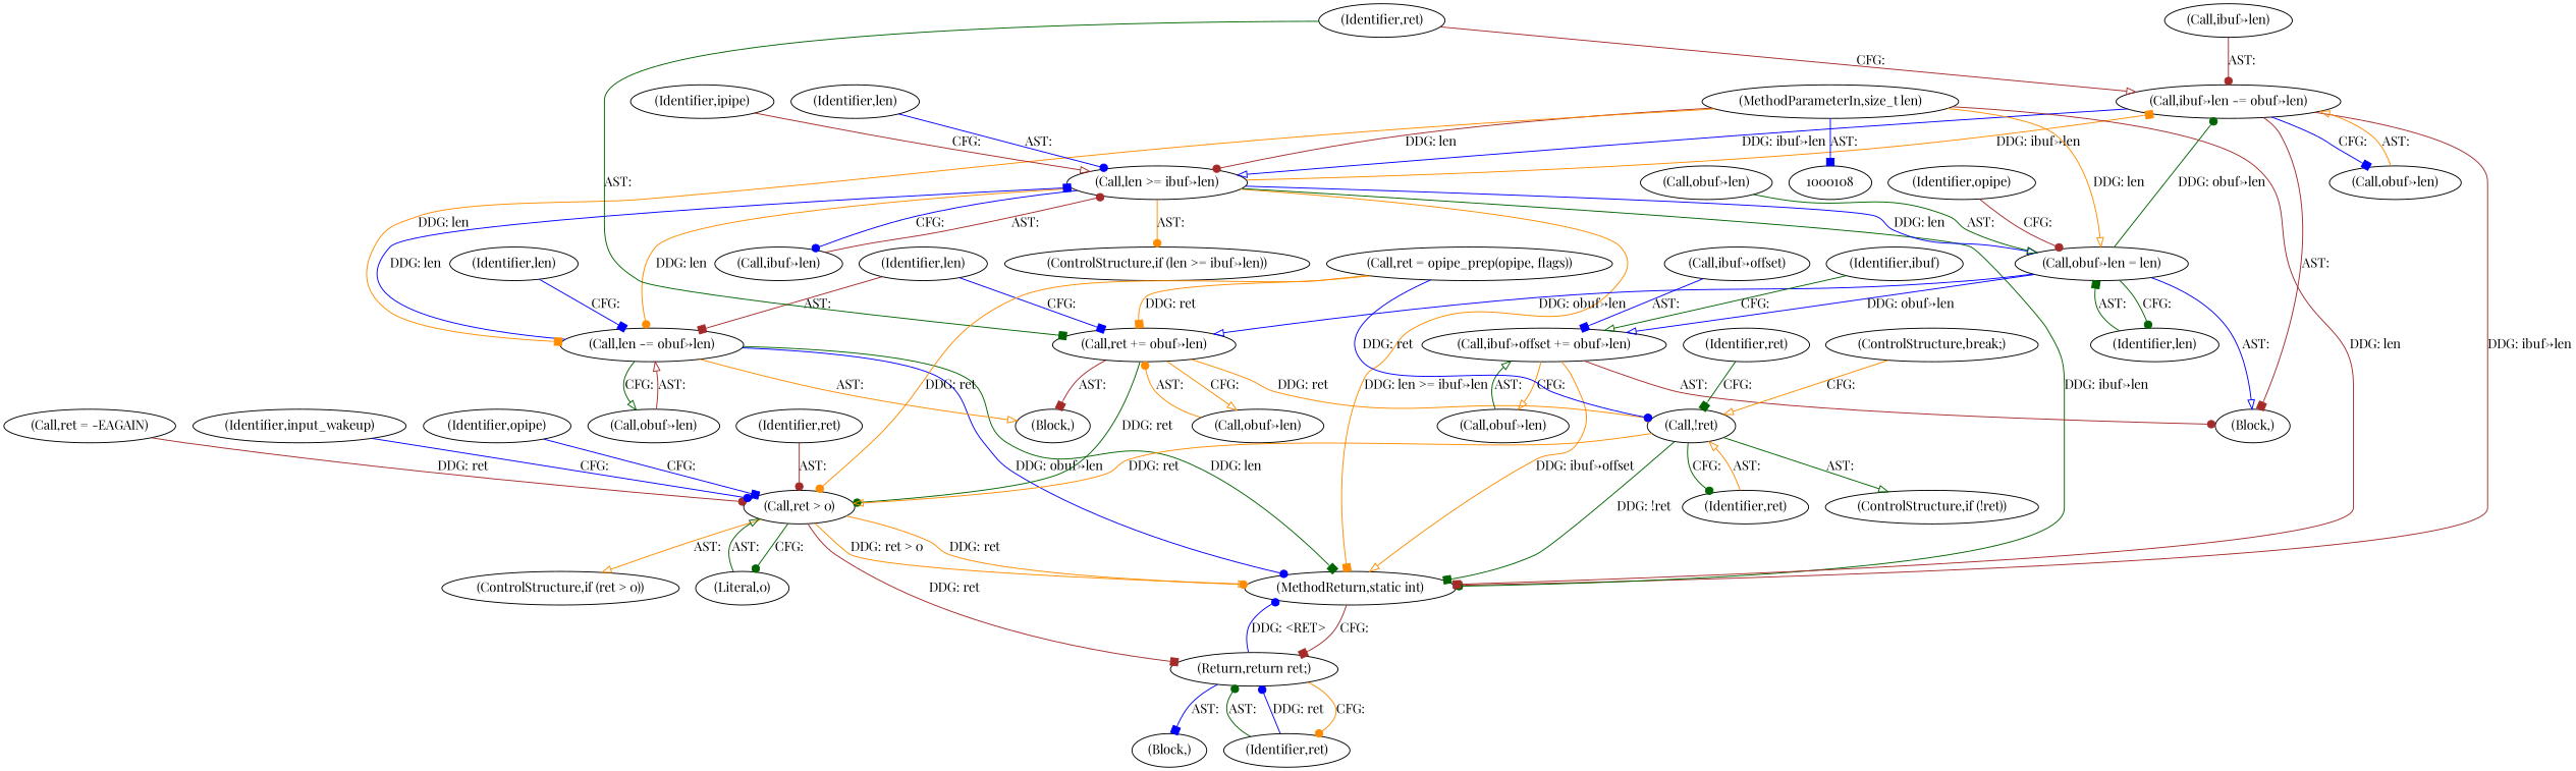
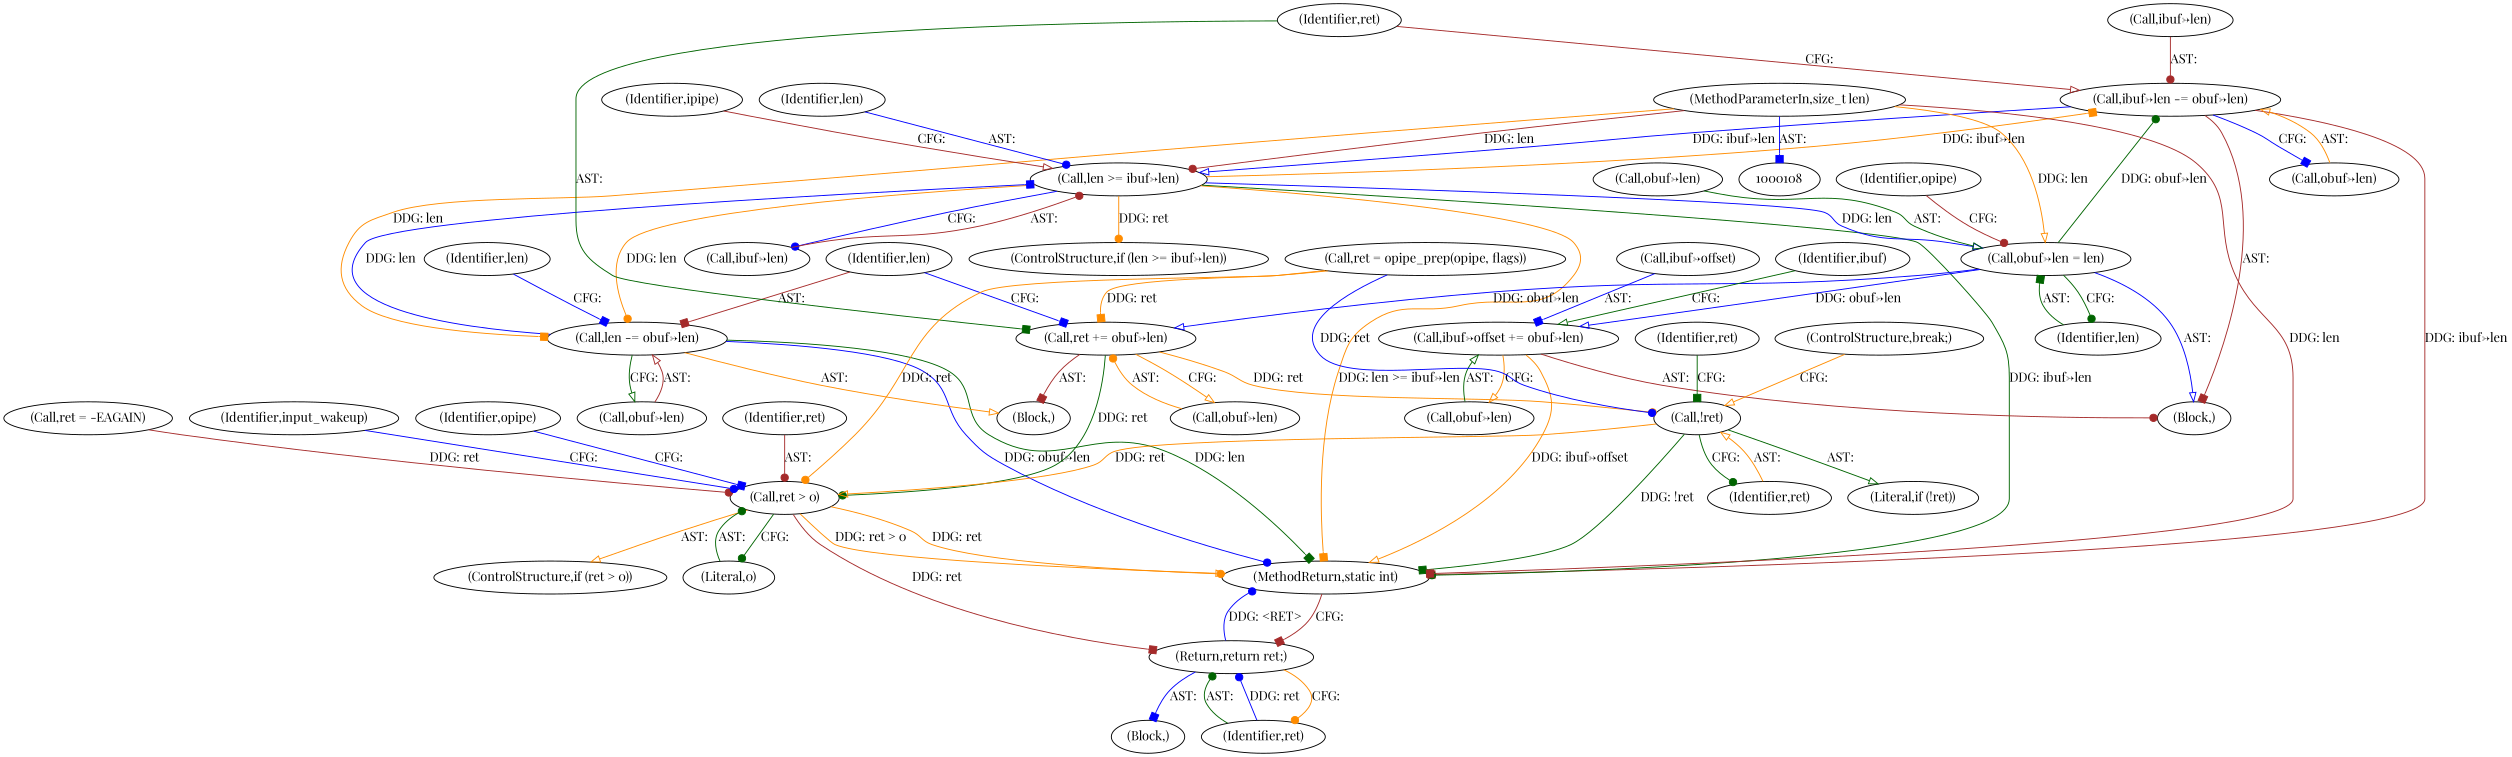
  digraph {
    fontname="Playfair Display"
    node [fontname="Playfair Display"]
    edge [arrowhead=dot color=darkorange fontname="Playfair Display"]
    n1 [label="(Call,ibuf->len -= obuf->len)"]
    n2 [label="(Call,len >= ibuf->len)"]
    n3 [label="(Block,)"]
    n4 [label="(MethodReturn,static int)"]
    n5 [label="(Call,obuf->len)"]
    n6 [label="(Call,obuf->len = len)"]
    n7 [label="(Call,len -= obuf->len)"]
    n8 [label="(Call,ibuf->len)"]
    n9 [label="(ControlStructure,if (len >= ibuf->len))"]
    n10 [label="(Return,return ret;)"]
    n11 [label="(Call,ibuf->offset += obuf->len)"]
    n12 [label="(Call,ret += obuf->len)"]
    n13 [label="(Identifier,len)"]
    n14 [label="(Call,obuf->len)"]
    n15 [label="(Block,)"]
    n16 [label="(Call,!ret)"]
    n17 [label="(Call,ret > 0)"]
    n18 [label="(Call,obuf->len)"]
    n19 [label="(Call,obuf->len)"]
    n20 [label="(MethodParameterIn,size_t len)"]
    1000108
    n22 [label="(Identifier,ret)"]
-   n23 [label="(ControlStructure,if (!ret))"]
+   n23 [label="(Literal,if (!ret))"]
    n24 [label="(Literal,0)"]
    n25 [label="(ControlStructure,if (ret > 0))"]
    n26 [label="(Block,)"]
    n27 [label="(Identifier,ret)"]
    n28 [label="(Identifier,len)"]
    n29 [label="(Identifier,ret)"]
    n30 [label="(Identifier,len)"]
    n31 [label="(Identifier,ret)"]
    n32 [label="(Call,ret = -EAGAIN)"]
    n33 [label="(Identifier,ibuf)"]
    n34 [label="(Call,obuf->len)"]
    n35 [label="(Identifier,input_wakeup)"]
    n36 [label="(Call,ret = opipe_prep(opipe, flags))"]
    n37 [label="(Identifier,ipipe)"]
    n38 [label="(Call,ibuf->offset)"]
    n39 [label="(Identifier,opipe)"]
    n40 [label="(ControlStructure,break;)"]
    n41 [label="(Identifier,len)"]
    n42 [label="(Call,ibuf->len)"]
    n43 [label="(Identifier,opipe)"]
    n44 [label="(Identifier,ret)"]
    n1 -> n2 [arrowhead=onormal color=blue label="DDG: ibuf->len"]
    n1 -> n3 [arrowhead=box color=brown label="AST: "]
    n1 -> n4 [arrowhead=box color=brown label="DDG: ibuf->len"]
    n1 -> n5 [arrowhead=box color=blue label="CFG: "]
    n2 -> n1 [arrowhead=box label="DDG: ibuf->len"]
    n2 -> n4 [arrowhead=box label="DDG: len >= ibuf->len"]
    n2 -> n4 [color=darkgreen label="DDG: ibuf->len"]
    n2 -> n6 [arrowhead=onormal color=blue label="DDG: len"]
    n2 -> n7 [label="DDG: len"]
    n2 -> n8 [color=blue label="CFG: "]
-   n2 -> n9 [label="AST: "]
+   n2 -> n9 [label="DDG: ret"]
    n4 -> n10 [arrowhead=box color=brown label="CFG: "]
    n5 -> n1 [arrowhead=onormal label="AST: "]
    n6 -> n1 [color=darkgreen label="DDG: obuf->len"]
    n6 -> n3 [arrowhead=onormal color=blue label="AST: "]
    n6 -> n11 [arrowhead=onormal color=blue label="DDG: obuf->len"]
    n6 -> n12 [arrowhead=onormal color=blue label="DDG: obuf->len"]
    n6 -> n13 [color=darkgreen label="CFG: "]
    n7 -> n2 [arrowhead=box color=blue label="DDG: len"]
    n7 -> n4 [arrowhead=box color=darkgreen label="DDG: len"]
    n7 -> n4 [color=blue label="DDG: obuf->len"]
    n7 -> n15 [arrowhead=onormal label="AST: "]
    n7 -> n19 [arrowhead=onormal color=darkgreen label="CFG: "]
    n8 -> n2 [color=brown label="AST: "]
    n10 -> n4 [color=blue label="DDG: <RET>"]
    n10 -> n26 [arrowhead=box color=blue label="AST: "]
    n10 -> n27 [label="CFG: "]
    n11 -> n3 [color=brown label="AST: "]
    n11 -> n4 [arrowhead=onormal label="DDG: ibuf->offset"]
    n11 -> n14 [arrowhead=onormal label="CFG: "]
    n12 -> n15 [arrowhead=box color=brown label="AST: "]
    n12 -> n16 [label="DDG: ret"]
    n12 -> n17 [color=darkgreen label="DDG: ret"]
    n12 -> n18 [arrowhead=onormal label="CFG: "]
    n13 -> n6 [arrowhead=box color=darkgreen label="AST: "]
    n14 -> n11 [arrowhead=onormal color=darkgreen label="AST: "]
    n16 -> n4 [arrowhead=box color=darkgreen label="DDG: !ret"]
    n16 -> n17 [arrowhead=onormal label="DDG: ret"]
    n16 -> n22 [color=darkgreen label="CFG: "]
    n16 -> n23 [arrowhead=onormal color=darkgreen label="AST: "]
    n17 -> n4 [label="DDG: ret"]
    n17 -> n4 [arrowhead=onormal label="DDG: ret > 0"]
    n17 -> n10 [arrowhead=box color=brown label="DDG: ret"]
    n17 -> n24 [color=darkgreen label="CFG: "]
    n17 -> n25 [arrowhead=onormal label="AST: "]
    n18 -> n12 [label="AST: "]
    n19 -> n7 [arrowhead=onormal color=brown label="AST: "]
    n20 -> n2 [color=brown label="DDG: len"]
    n20 -> n4 [arrowhead=box color=brown label="DDG: len"]
    n20 -> n6 [arrowhead=onormal label="DDG: len"]
    n20 -> n7 [arrowhead=box label="DDG: len"]
    n20 -> 1000108 [arrowhead=box color=blue label="AST: "]
    n22 -> n16 [arrowhead=onormal label="AST: "]
-   n24 -> n17 [arrowhead=onormal color=darkgreen label="AST: "]
+   n24 -> n17 [color=darkgreen label="AST: "]
    n27 -> n10 [color=darkgreen label="AST: "]
    n27 -> n10 [color=blue label="DDG: ret"]
    n28 -> n7 [arrowhead=box color=brown label="AST: "]
    n28 -> n12 [arrowhead=box color=blue label="CFG: "]
    n29 -> n16 [arrowhead=box color=darkgreen label="CFG: "]
    n30 -> n7 [arrowhead=box color=blue label="CFG: "]
    n31 -> n1 [arrowhead=onormal color=brown label="CFG: "]
    n31 -> n12 [arrowhead=box color=darkgreen label="AST: "]
    n32 -> n17 [color=brown label="DDG: ret"]
    n33 -> n11 [arrowhead=onormal color=darkgreen label="CFG: "]
    n34 -> n6 [arrowhead=onormal color=darkgreen label="AST: "]
    n35 -> n17 [color=blue label="CFG: "]
    n36 -> n12 [arrowhead=box label="DDG: ret"]
    n36 -> n16 [color=blue label="DDG: ret"]
    n36 -> n17 [label="DDG: ret"]
    n37 -> n2 [arrowhead=onormal color=brown label="CFG: "]
    n38 -> n11 [arrowhead=box color=blue label="AST: "]
    n39 -> n17 [arrowhead=box color=blue label="CFG: "]
    n40 -> n16 [arrowhead=onormal label="CFG: "]
    n41 -> n2 [color=blue label="AST: "]
    n42 -> n1 [color=brown label="AST: "]
    n43 -> n6 [color=brown label="CFG: "]
    n44 -> n17 [color=brown label="AST: "]
  }
